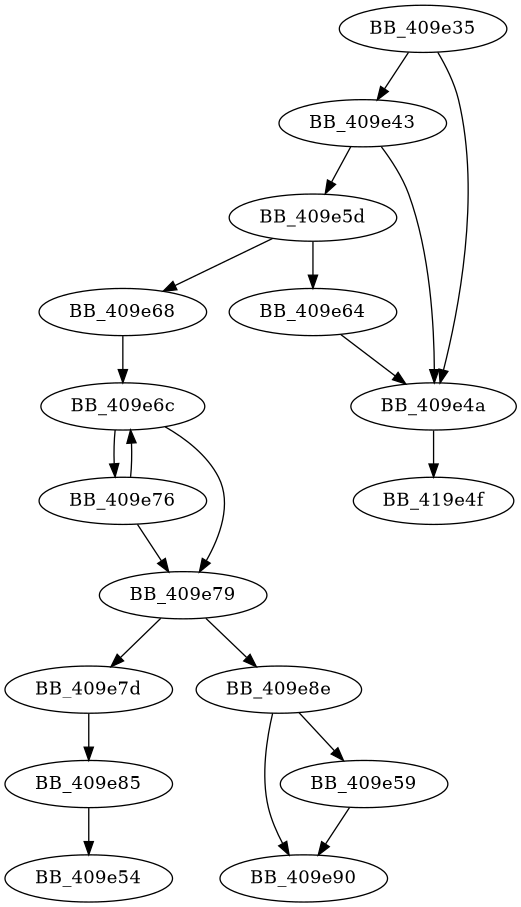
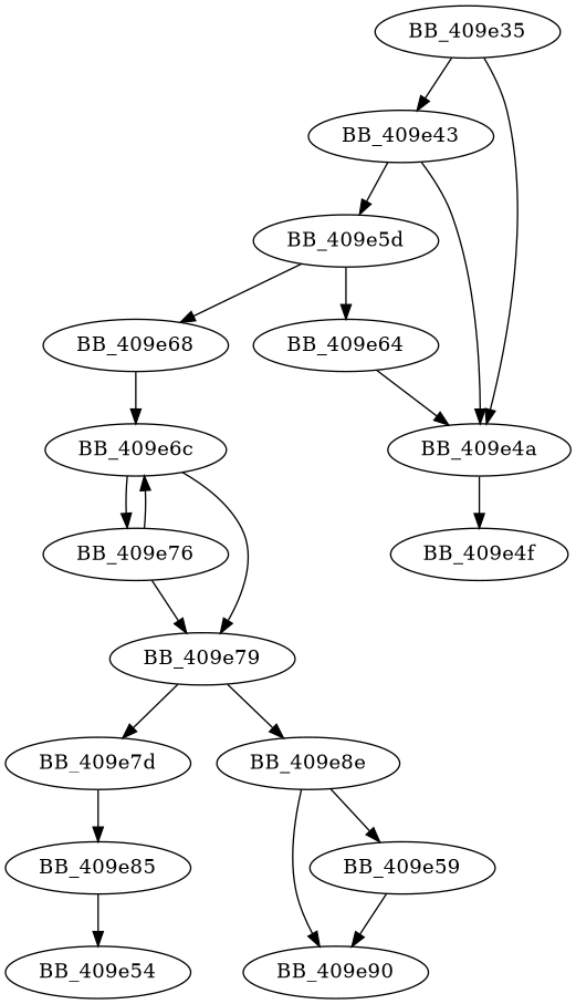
  digraph {
    BB_409e35
    BB_409e43
    BB_409e4a
    BB_409e5d
-   BB_409e4f [label=BB_419e4f]
+   BB_409e4f
    BB_409e64
    BB_409e68
    BB_409e6c
    BB_409e59
    BB_409e90
    BB_409e76
    BB_409e79
    BB_409e7d
    BB_409e8e
    BB_409e85
    BB_409e54
    BB_409e35 -> BB_409e43
    BB_409e35 -> BB_409e4a
    BB_409e43 -> BB_409e4a
    BB_409e43 -> BB_409e5d
    BB_409e4a -> BB_409e4f
    BB_409e5d -> BB_409e64
    BB_409e5d -> BB_409e68
    BB_409e64 -> BB_409e4a
    BB_409e68 -> BB_409e6c
    BB_409e6c -> BB_409e76
    BB_409e6c -> BB_409e79
    BB_409e59 -> BB_409e90
    BB_409e76 -> BB_409e6c
    BB_409e76 -> BB_409e79
    BB_409e79 -> BB_409e7d
    BB_409e79 -> BB_409e8e
    BB_409e7d -> BB_409e85
    BB_409e8e -> BB_409e59
    BB_409e8e -> BB_409e90
    BB_409e85 -> BB_409e54
  }
